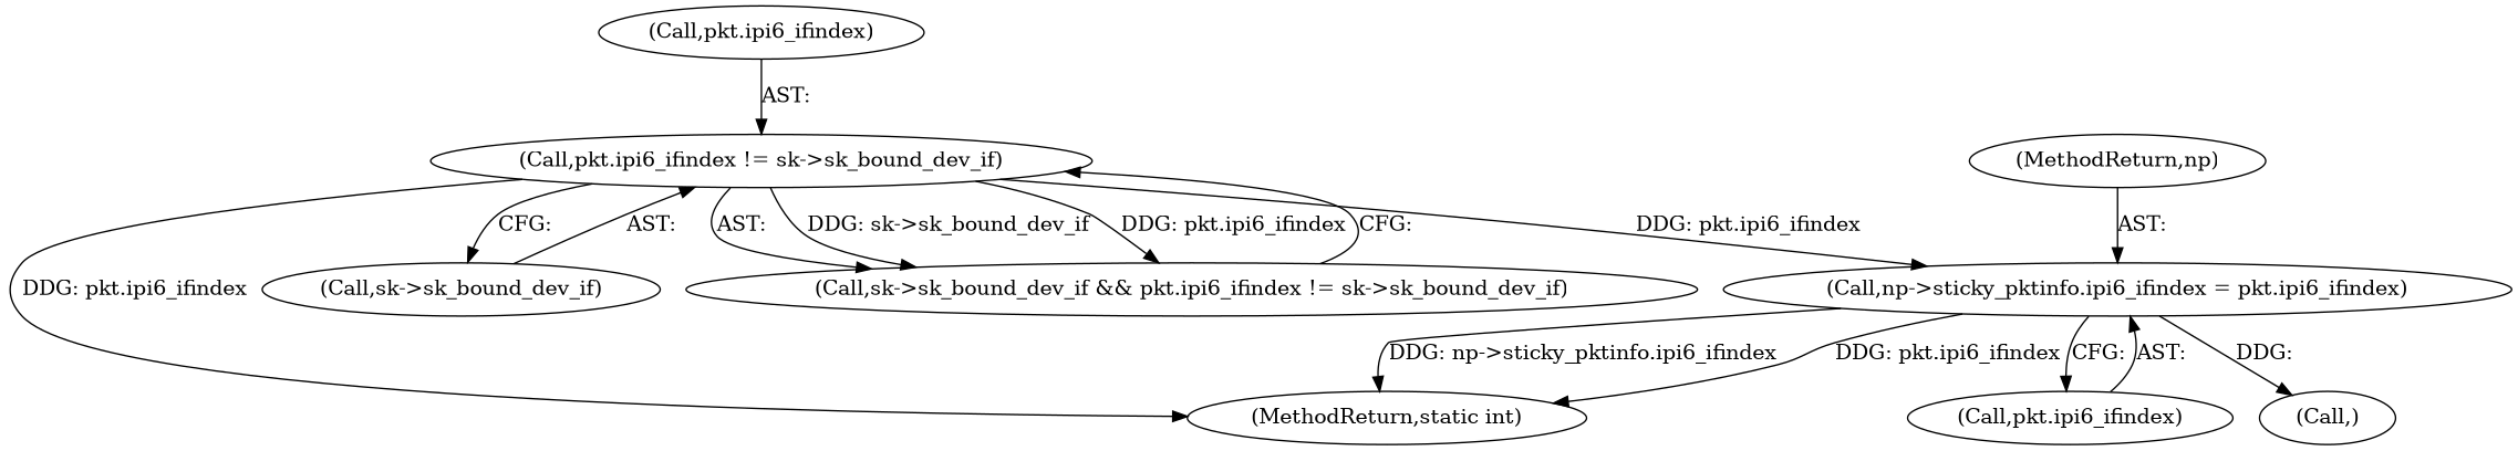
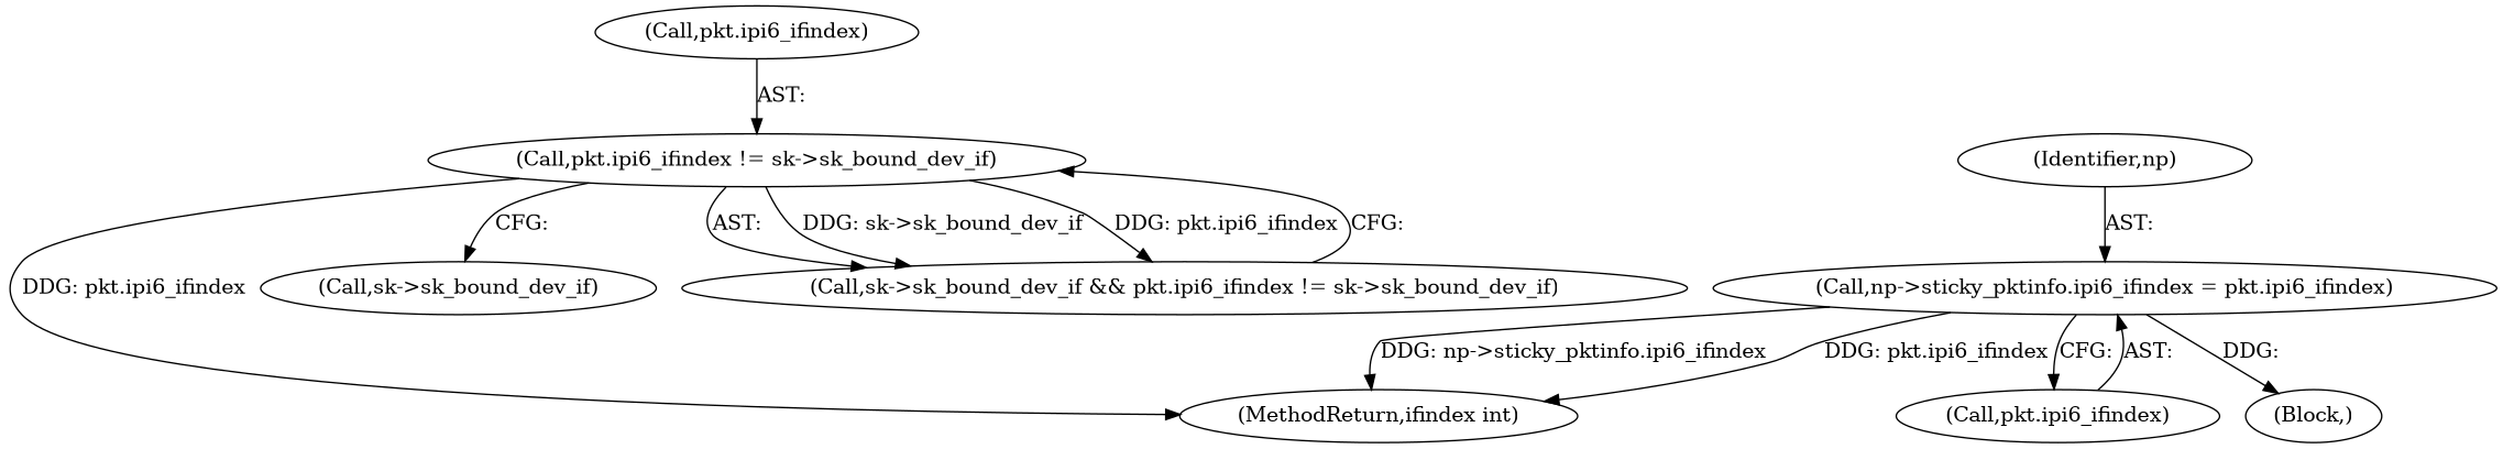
  digraph {
    n1 [label="(Call,np->sticky_pktinfo.ipi6_ifindex = pkt.ipi6_ifindex)"]
-   n2 [label="(Call,)"]
-   n3 [label="(MethodReturn,static int)"]
+   n2 [label="(Block,)"]
+   n3 [label="(MethodReturn,ifindex int)"]
    n4 [label="(Call,pkt.ipi6_ifindex)"]
    n5 [label="(Call,pkt.ipi6_ifindex != sk->sk_bound_dev_if)"]
    n6 [label="(Call,sk->sk_bound_dev_if)"]
    n7 [label="(Call,sk->sk_bound_dev_if && pkt.ipi6_ifindex != sk->sk_bound_dev_if)"]
-   n8 [label="(MethodReturn,np)"]
+   n8 [label="(Identifier,np)"]
    n9 [label="(Call,pkt.ipi6_ifindex)"]
    n1 -> n2 [label="DDG: "]
    n1 -> n3 [label="DDG: np->sticky_pktinfo.ipi6_ifindex"]
    n1 -> n3 [label="DDG: pkt.ipi6_ifindex"]
    n1 -> n4 [label="CFG: "]
    n4 -> n1 [label="AST: "]
-   n5 -> n1 [label="DDG: pkt.ipi6_ifindex"]
    n5 -> n3 [label="DDG: pkt.ipi6_ifindex"]
    n5 -> n6 [label="CFG: "]
    n5 -> n7 [label="AST: "]
    n5 -> n7 [label="DDG: sk->sk_bound_dev_if"]
    n5 -> n7 [label="DDG: pkt.ipi6_ifindex"]
-   n6 -> n5 [label="AST: "]
    n7 -> n5 [label="CFG: "]
    n8 -> n1 [label="AST: "]
    n9 -> n5 [label="AST: "]
  }
